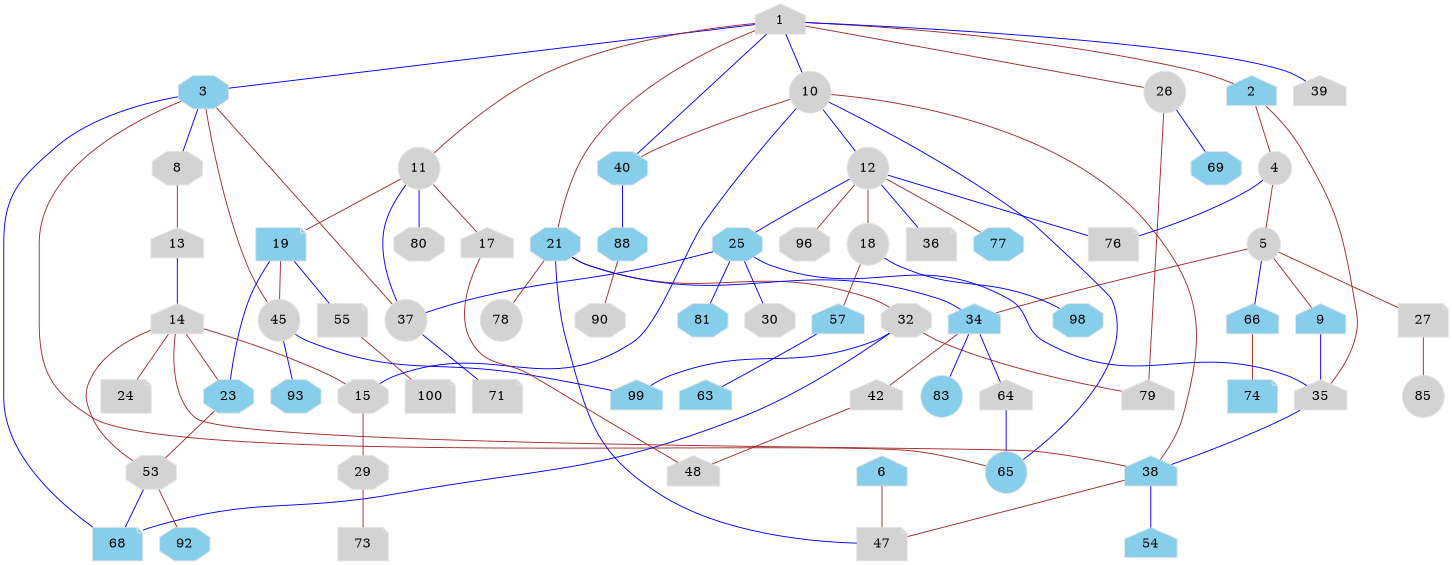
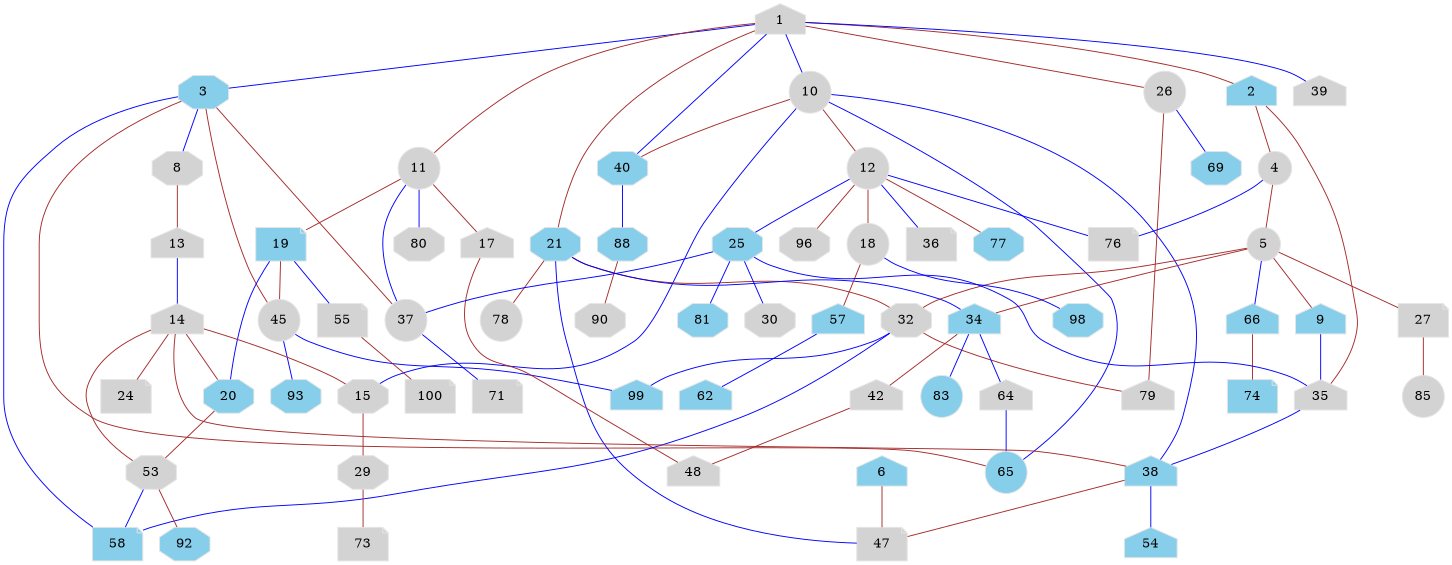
  graph {
    node [color=gray90 fillcolor=lightgrey shape=octagon style=filled]
    edge [color=brown]
    1 [shape=house super="+8"]
    2 [fillcolor=skyblue shape=house super="+43"]
    3 [fillcolor=skyblue super="+20"]
    10 [shape=circle super="+16"]
    11 [shape=circle super="+41"]
    21 [fillcolor=skyblue super="+31"]
    26 [shape=circle super="+91"]
    39 [shape=house super="+94"]
    40 [fillcolor=skyblue]
    4 [shape=circle super="+58"]
    35 [shape=house super="+82"]
    n12 [label=8]
    37 [shape=circle super="+62"]
    45 [shape=circle super="+56"]
    65 [fillcolor=skyblue shape=circle]
-   68 [fillcolor=skyblue shape=note super="+84"]
+   68 [fillcolor=skyblue shape=note super="+84" label=58]
    12 [shape=circle super="+22"]
    15 [super="+97"]
    38 [fillcolor=skyblue shape=house super="+49"]
    17 [shape=house]
    19 [fillcolor=skyblue shape=note super="+28"]
    80
    32 [super="+61"]
    34 [fillcolor=skyblue shape=house super="+75"]
    47 [shape=note super="+50"]
    78 [shape=circle]
    69 [fillcolor=skyblue]
    79 [shape=house super="+87"]
    5 [shape=circle super="+46"]
    76 [shape=note]
    6 [fillcolor=skyblue shape=house]
    13 [shape=house super="+95"]
    71 [shape=note]
    88 [fillcolor=skyblue]
    99 [fillcolor=skyblue shape=house]
    93 [fillcolor=skyblue]
    9 [fillcolor=skyblue shape=house]
    27 [shape=note super="+70"]
    66 [fillcolor=skyblue shape=house]
    85 [shape=circle]
    42 [shape=house super="+52"]
    64 [shape=house super="+86"]
    83 [fillcolor=skyblue shape=circle]
    74 [fillcolor=skyblue shape=note]
    14 [shape=house super="+33"]
    18 [shape=circle super="+89"]
    25 [fillcolor=skyblue super="+67"]
    36 [shape=note]
    77 [fillcolor=skyblue]
    96
    29
    54 [fillcolor=skyblue shape=house]
    48 [shape=house super="+51"]
-   23 [fillcolor=skyblue]
+   23 [fillcolor=skyblue label=20]
    55 [shape=note]
    57 [fillcolor=skyblue shape=house super="+60"]
    98 [fillcolor=skyblue]
    30
    81 [fillcolor=skyblue]
    24 [shape=note]
    53 [super="+59"]
    92 [fillcolor=skyblue]
    73 [shape=note]
-   63 [fillcolor=skyblue shape=house super="+72"]
+   63 [fillcolor=skyblue shape=house super="+72" label=62]
    100 [shape=note]
    90
    1 -- 2
    1 -- 3 [color=blue]
    1 -- 10 [color=blue]
    1 -- 11
    1 -- 21
    1 -- 26
    1 -- 39 [color=blue]
    1 -- 40 [color=blue]
    2 -- 4
    2 -- 35
    3 -- n12 [color=blue]
    3 -- 37
    3 -- 45
    3 -- 65
    3 -- 68 [color=blue]
    10 -- 40
    10 -- 65 [color=blue]
-   10 -- 12 [color=blue]
+   10 -- 12
    10 -- 15 [color=blue]
-   10 -- 38
+   10 -- 38 [color=blue]
    11 -- 37 [color=blue]
    11 -- 17
    11 -- 19
    11 -- 80 [color=blue]
    21 -- 32
    21 -- 34 [color=blue]
    21 -- 47 [color=blue]
    21 -- 78
    26 -- 69 [color=blue]
    26 -- 79
    40 -- 88 [color=blue]
    4 -- 5
    4 -- 76 [color=blue]
    35 -- 38 [color=blue]
    n12 -- 13
    37 -- 71 [color=blue]
    45 -- 99 [color=blue]
    45 -- 93 [color=blue]
    12 -- 76 [color=blue]
    12 -- 18 [weight=2]
    12 -- 25 [color=blue]
    12 -- 36 [color=blue]
    12 -- 77
    12 -- 96
    15 -- 29
    38 -- 47
    38 -- 54 [color=blue]
    17 -- 48
    19 -- 45
    19 -- 23 [color=blue]
    19 -- 55 [color=blue]
    32 -- 68 [color=blue]
    32 -- 79
    32 -- 99 [color=blue]
    34 -- 42
    34 -- 64 [color=blue]
    34 -- 83 [color=blue]
+   5 -- 32
    5 -- 34
    5 -- 9
    5 -- 27
    5 -- 66 [color=blue]
    6 -- 47
    13 -- 14 [color=blue]
    88 -- 90
    9 -- 35 [color=blue]
    27 -- 85
    66 -- 74
    42 -- 48
    64 -- 65 [color=blue]
    14 -- 15
    14 -- 38
    14 -- 23
    14 -- 24
    14 -- 53
    18 -- 57
    18 -- 98 [color=blue]
    25 -- 35 [color=blue]
    25 -- 37 [color=blue]
    25 -- 30 [color=blue]
    25 -- 81 [color=blue]
    29 -- 73
    23 -- 53
    55 -- 100
    57 -- 63 [color=blue]
    53 -- 68 [color=blue]
    53 -- 92
  }
